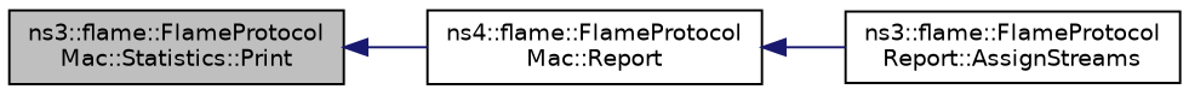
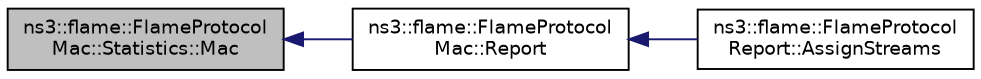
  digraph {
    rankdir=LR
    node [color=black fillcolor=white fontname=Helvetica fontsize=10 shape=record style=filled]
    edge [color=midnightblue dir=back fontname=Helvetica fontsize=10 labelfontname=Helvetica labelfontsize=10 style=solid]
-   n1 [fillcolor=grey75 fontcolor=black height=0.2 label="ns3::flame::FlameProtocol\lMac::Statistics::Print" width=0.4]
-   n2 [height=0.2 label="ns4::flame::FlameProtocol\lMac::Report" width=0.4]
+   n1 [fillcolor=grey75 fontcolor=black height=0.2 label="ns3::flame::FlameProtocol\lMac::Statistics::Mac" width=0.4]
+   n2 [height=0.2 label="ns3::flame::FlameProtocol\lMac::Report" width=0.4]
    n3 [height=0.2 label="ns3::flame::FlameProtocol\lReport::AssignStreams" width=0.4]
    n1 -> n2
    n2 -> n3
  }
